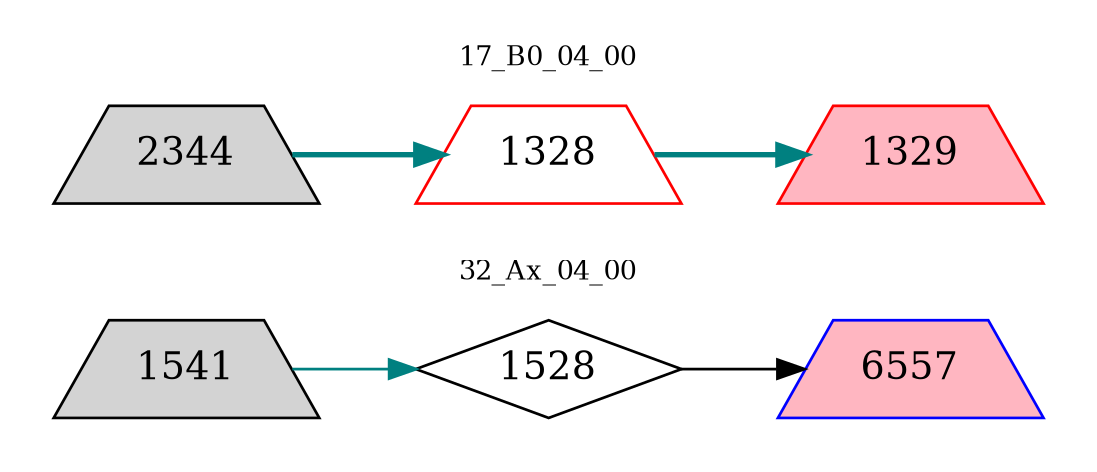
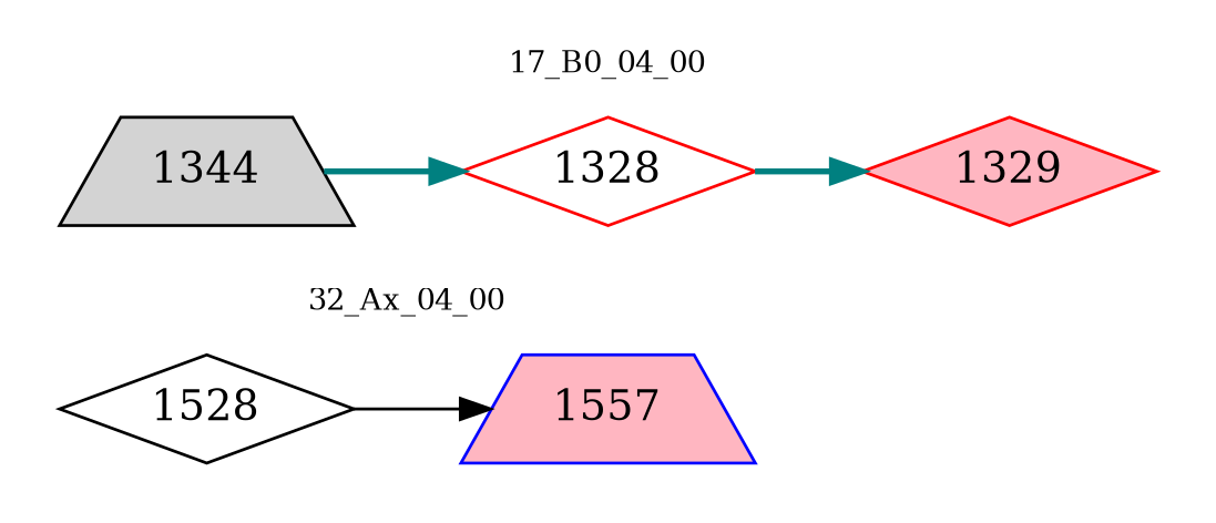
  digraph {
    rankdir=LR
    node [color=black fillcolor=lightgrey shape=trapezium style=filled]
    edge [color=teal style=solid]
-   n1 [label=1541]
    n2 [fillcolor=white label=1528 shape=diamond]
-   n3 [color=blue fillcolor=lightpink label=6557]
-   n4 [label=2344]
-   n5 [color=red fillcolor=white label=1328]
-   n6 [color=red fillcolor=lightpink label=1329]
+   n3 [color=blue fillcolor=lightpink label=1557]
+   n4 [label=1344]
+   n5 [color=red fillcolor=white label=1328 shape=diamond]
+   n6 [color=red fillcolor=lightpink label=1329 shape=diamond]
    subgraph cluster_1 {
      color=white
      fontsize=10
      label="32_Ax_04_00"
-     n1
      n2
      n3
    }
    subgraph cluster_2 {
      color=white
      fontsize=10
      label="17_B0_04_00"
      n4
      n5
      n6
    }
-   n1 -> n2
    n2 -> n3 [color=black]
    n4 -> n5 [style=bold]
    n5 -> n6 [style=bold]
  }
